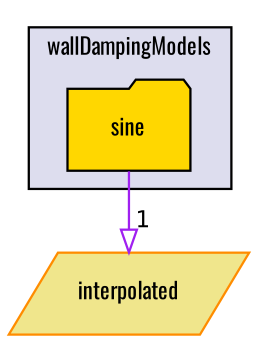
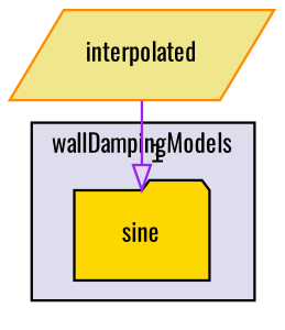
  digraph {
    compound=true
    fontname=Oswald
    node [fontname=Oswald fontsize=10 style=filled]
    n1 [fillcolor=gold label=sine pencolor=black shape=folder color=black]
    n2 [label=interpolated shape=parallelogram fillcolor=khaki color=darkorange]
    subgraph cluster_1 {
      bgcolor="#ddddee"
      fontsize=10
      label=wallDampingModels
      pencolor=black
      n1
    }
-   n1 -> n2 [headlabel=1 labeldistance=1.5 labelfontname=Helvetica labelfontsize=10 color=purple arrowhead=onormal fontname=Oswald]
+   n2 -> n1 [headlabel=1 labeldistance=1.5 labelfontname=Helvetica labelfontsize=10 color=purple arrowhead=onormal fontname=Oswald]
  }
